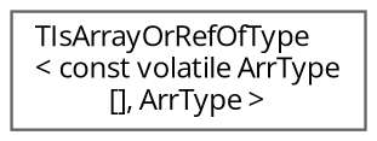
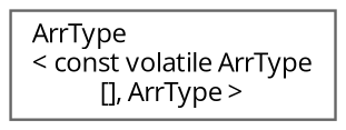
  digraph {
    rankdir=LR
    fontname="Open Sans"
-   n1 [color=grey40 fillcolor=white fontname="Open Sans" fontsize=10 height=0.2 label="TIsArrayOrRefOfType\l\< const volatile ArrType\l[], ArrType \>" shape=box style=filled width=0.4]
+   n1 [color=grey40 fillcolor=white fontname="Open Sans" fontsize=10 height=0.2 label="ArrType\l\< const volatile ArrType\l[], ArrType \>" shape=box style=filled width=0.4]
  }
